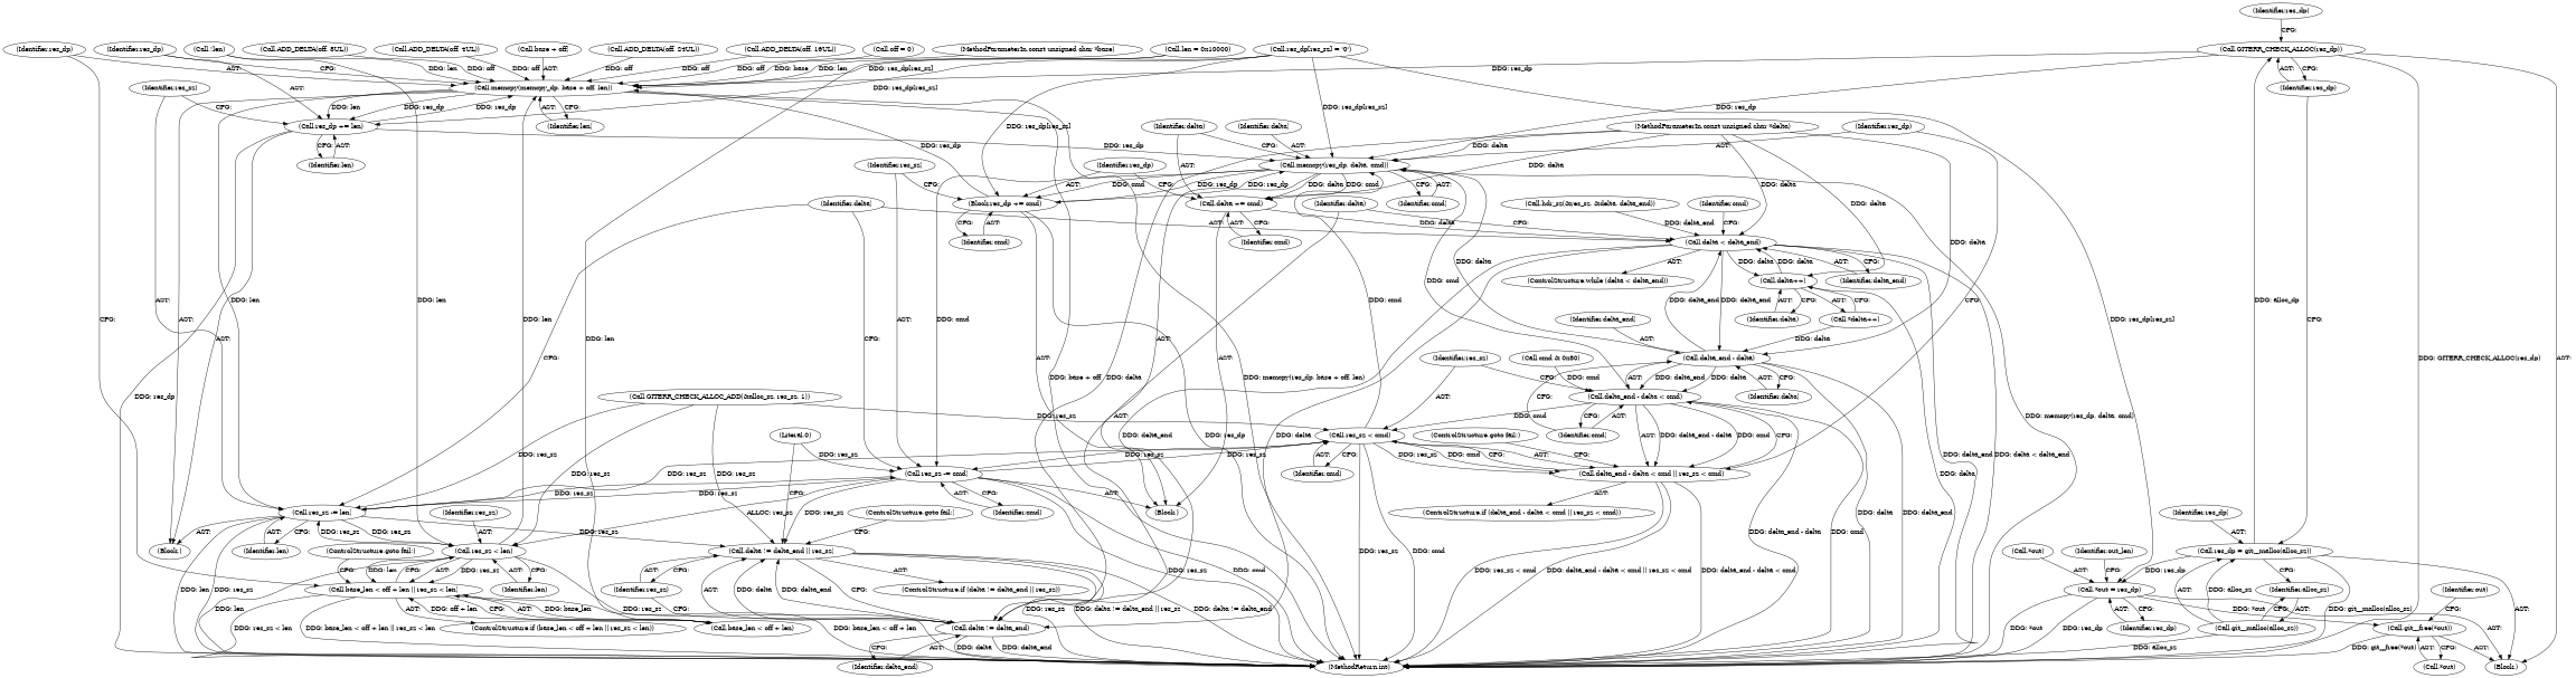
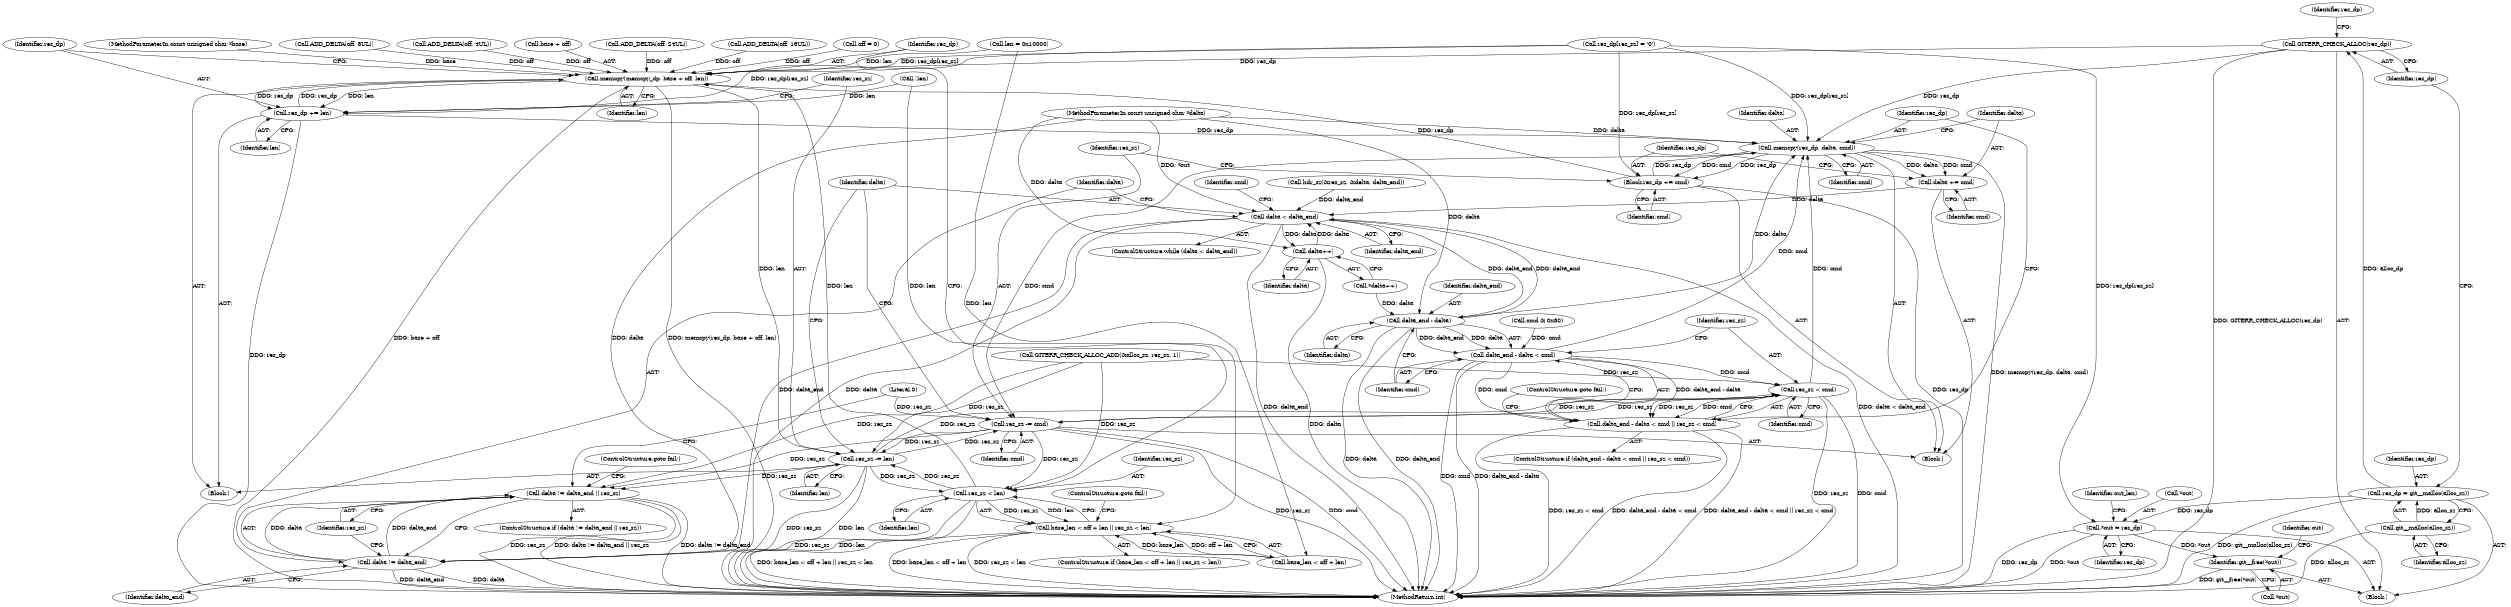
  digraph {
    n1 [label="(Call,GITERR_CHECK_ALLOC(res_dp))"]
    n2 [label="(Call,memcpy(memcpy_dp, base + off, len))"]
    n3 [label="(Call,memcpy(res_dp, delta, cmd))"]
    n4 [label="(Block,)"]
    n5 [label="(MethodReturn,int)"]
    n6 [label="(Identifier,res_dp)"]
    n7 [label="(Call,*out = res_dp)"]
-   n8 [label="(Call,git__free(*out))"]
+   n8 [label="(Identifier,git__free(*out))"]
    n9 [label="(Identifier,res_dp)"]
    n10 [label="(Call,res_dp += len)"]
    n11 [label="(Call,res_sz -= len)"]
    n12 [label="(Identifier,len)"]
    n13 [label="(Block,)"]
    n14 [label="(Call,delta += cmd)"]
    n15 [label="(Call,res_sz -= cmd)"]
    n16 [label="(Block,res_dp += cmd)"]
    n17 [label="(Block,)"]
    n18 [label="(Identifier,cmd)"]
    n19 [label="(Call,res_dp = git__malloc(alloc_sz))"]
    n20 [label="(Call,git__malloc(alloc_sz))"]
    n21 [label="(Identifier,alloc_sz)"]
    n22 [label="(Call,*out)"]
    n23 [label="(Identifier,len)"]
    n24 [label="(Call,res_sz < cmd)"]
    n25 [label="(Call,res_sz < len)"]
    n26 [label="(Call,delta != delta_end || res_sz)"]
    n27 [label="(Identifier,len)"]
    n28 [label="(Call,delta < delta_end)"]
    n29 [label="(Identifier,cmd)"]
    n30 [label="(Identifier,cmd)"]
    n31 [label="(Identifier,cmd)"]
    n32 [label="(Call,delta++)"]
    n33 [label="(Call,delta_end - delta)"]
    n34 [label="(Call,delta != delta_end)"]
    n35 [label="(Identifier,delta_end)"]
    n36 [label="(ControlStructure,while (delta < delta_end))"]
    n37 [label="(Call,*delta++)"]
    n38 [label="(Identifier,delta)"]
    n39 [label="(Call,delta_end - delta < cmd)"]
    n40 [label="(Identifier,delta)"]
    n41 [label="(Identifier,delta_end)"]
    n42 [label="(Call,delta_end - delta < cmd || res_sz < cmd)"]
    n43 [label="(Identifier,cmd)"]
    n44 [label="(ControlStructure,if (delta_end - delta < cmd || res_sz < cmd))"]
    n45 [label="(Identifier,cmd)"]
    n46 [label="(Call,base_len < off + len || res_sz < len)"]
    n47 [label="(Identifier,len)"]
    n48 [label="(Identifier,res_sz)"]
    n49 [label="(ControlStructure,if (delta != delta_end || res_sz))"]
    n50 [label="(ControlStructure,if (base_len < off + len || res_sz < len))"]
    n51 [label="(Call,base_len < off + len)"]
    n52 [label="(Identifier,res_dp)"]
    n53 [label="(Call,base + off)"]
    n54 [label="(Identifier,delta_end)"]
    n55 [label="(Call,len = 0x10000)"]
    n56 [label="(Call,res_dp[res_sz] = '\0')"]
    n57 [label="(Identifier,delta)"]
    n58 [label="(Call,ADD_DELTA(off, 24UL))"]
    n59 [label="(Literal,0)"]
    n60 [label="(Identifier,res_sz)"]
    n61 [label="(Identifier,res_sz)"]
    n62 [label="(Call,GITERR_CHECK_ALLOC_ADD(&alloc_sz, res_sz, 1))"]
    n63 [label="(Call,*out)"]
    n64 [label="(Identifier,delta)"]
    n65 [label="(Call,ADD_DELTA(off, 16UL))"]
    n66 [label="(Call,hdr_sz(&res_sz, &delta, delta_end))"]
    n67 [label="(Call,off = 0)"]
    n68 [label="(Identifier,out_len)"]
    n69 [label="(ControlStructure,goto fail;)"]
    n70 [label="(Identifier,res_dp)"]
    n71 [label="(Identifier,res_dp)"]
    n72 [label="(MethodParameterIn,const unsigned char *base)"]
    n73 [label="(Identifier,delta)"]
    n74 [label="(Call,cmd & 0x80)"]
    n75 [label="(Identifier,res_dp)"]
    n76 [label="(Identifier,cmd)"]
    n77 [label="(Identifier,delta)"]
    n78 [label="(Call,ADD_DELTA(off, 8UL))"]
    n79 [label="(Identifier,res_sz)"]
    n80 [label="(ControlStructure,goto fail;)"]
    n81 [label="(Identifier,out)"]
    n82 [label="(MethodParameterIn,const unsigned char *delta)"]
    n83 [label="(Identifier,res_sz)"]
    n84 [label="(ControlStructure,goto fail;)"]
    n85 [label="(Call,!len)"]
    n86 [label="(Call,ADD_DELTA(off, 4UL))"]
    n87 [label="(Identifier,res_dp)"]
    n88 [label="(Identifier,res_dp)"]
    n1 -> n2 [label="DDG: res_dp"]
    n1 -> n3 [label="DDG: res_dp"]
    n1 -> n4 [label="AST: "]
    n1 -> n5 [label="DDG: GITERR_CHECK_ALLOC(res_dp)"]
    n1 -> n6 [label="CFG: "]
    n2 -> n5 [label="DDG: base + off"]
    n2 -> n5 [label="DDG: memcpy(res_dp, base + off, len)"]
    n2 -> n10 [label="DDG: len"]
    n2 -> n10 [label="DDG: res_dp"]
    n2 -> n11 [label="DDG: len"]
    n2 -> n12 [label="CFG: "]
    n2 -> n13 [label="AST: "]
    n3 -> n5 [label="DDG: memcpy(res_dp, delta, cmd)"]
    n3 -> n14 [label="DDG: cmd"]
    n3 -> n14 [label="DDG: delta"]
    n3 -> n15 [label="DDG: cmd"]
    n3 -> n16 [label="DDG: cmd"]
    n3 -> n16 [label="DDG: res_dp"]
    n3 -> n17 [label="AST: "]
    n3 -> n18 [label="CFG: "]
    n6 -> n1 [label="AST: "]
    n6 -> n19 [label="CFG: "]
    n7 -> n4 [label="AST: "]
    n7 -> n5 [label="DDG: res_dp"]
    n7 -> n5 [label="DDG: *out"]
    n7 -> n8 [label="DDG: *out"]
    n7 -> n9 [label="CFG: "]
    n8 -> n4 [label="AST: "]
    n8 -> n5 [label="DDG: git__free(*out)"]
    n8 -> n22 [label="CFG: "]
    n9 -> n7 [label="AST: "]
    n10 -> n2 [label="DDG: res_dp"]
    n10 -> n3 [label="DDG: res_dp"]
    n10 -> n5 [label="DDG: res_dp"]
    n10 -> n13 [label="AST: "]
    n10 -> n23 [label="CFG: "]
    n11 -> n5 [label="DDG: len"]
    n11 -> n5 [label="DDG: res_sz"]
    n11 -> n13 [label="AST: "]
    n11 -> n15 [label="DDG: res_sz"]
    n11 -> n24 [label="DDG: res_sz"]
    n11 -> n25 [label="DDG: res_sz"]
    n11 -> n26 [label="DDG: res_sz"]
    n11 -> n27 [label="CFG: "]
    n12 -> n2 [label="AST: "]
    n14 -> n17 [label="AST: "]
    n14 -> n28 [label="DDG: delta"]
    n14 -> n29 [label="CFG: "]
    n15 -> n5 [label="DDG: res_sz"]
    n15 -> n5 [label="DDG: cmd"]
    n15 -> n11 [label="DDG: res_sz"]
    n15 -> n17 [label="AST: "]
    n15 -> n24 [label="DDG: res_sz"]
-   n15 -> n25 [label="ALLOC: res_sz"]
+   n15 -> n25 [label="DDG: res_sz"]
    n15 -> n26 [label="DDG: res_sz"]
    n15 -> n30 [label="CFG: "]
    n16 -> n2 [label="DDG: res_dp"]
    n16 -> n3 [label="DDG: res_dp"]
    n16 -> n5 [label="DDG: res_dp"]
    n16 -> n17 [label="AST: "]
    n16 -> n31 [label="CFG: "]
    n18 -> n3 [label="AST: "]
    n19 -> n1 [label="DDG: alloc_dp"]
    n19 -> n4 [label="AST: "]
    n19 -> n5 [label="DDG: git__malloc(alloc_sz)"]
    n19 -> n7 [label="DDG: res_dp"]
-   n19 -> n21 [label="CFG: "]
+   n19 -> n20 [label="CFG: "]
    n20 -> n5 [label="DDG: alloc_sz"]
    n20 -> n19 [label="AST: "]
    n20 -> n19 [label="DDG: alloc_sz"]
    n20 -> n21 [label="CFG: "]
    n21 -> n20 [label="AST: "]
    n22 -> n8 [label="AST: "]
    n23 -> n10 [label="AST: "]
    n24 -> n3 [label="DDG: cmd"]
    n24 -> n5 [label="DDG: res_sz"]
    n24 -> n5 [label="DDG: cmd"]
    n24 -> n15 [label="DDG: res_sz"]
    n24 -> n42 [label="AST: "]
    n24 -> n42 [label="DDG: res_sz"]
    n24 -> n42 [label="DDG: cmd"]
    n24 -> n45 [label="CFG: "]
    n25 -> n2 [label="DDG: len"]
    n25 -> n5 [label="DDG: len"]
    n25 -> n5 [label="DDG: res_sz"]
    n25 -> n11 [label="DDG: res_sz"]
    n25 -> n46 [label="AST: "]
    n25 -> n46 [label="DDG: res_sz"]
    n25 -> n46 [label="DDG: len"]
    n25 -> n47 [label="CFG: "]
    n26 -> n5 [label="DDG: res_sz"]
    n26 -> n5 [label="DDG: delta != delta_end || res_sz"]
    n26 -> n5 [label="DDG: delta != delta_end"]
    n26 -> n34 [label="CFG: "]
    n26 -> n48 [label="CFG: "]
    n26 -> n49 [label="AST: "]
    n27 -> n11 [label="AST: "]
    n28 -> n5 [label="DDG: delta < delta_end"]
    n28 -> n5 [label="DDG: delta_end"]
    n28 -> n32 [label="DDG: delta"]
    n28 -> n33 [label="DDG: delta_end"]
    n28 -> n34 [label="DDG: delta"]
    n28 -> n34 [label="DDG: delta_end"]
    n28 -> n35 [label="CFG: "]
    n28 -> n36 [label="AST: "]
    n29 -> n14 [label="AST: "]
    n30 -> n15 [label="AST: "]
    n31 -> n16 [label="AST: "]
    n32 -> n5 [label="DDG: delta"]
    n32 -> n28 [label="DDG: delta"]
    n32 -> n37 [label="AST: "]
    n32 -> n38 [label="CFG: "]
    n33 -> n3 [label="DDG: delta"]
    n33 -> n5 [label="DDG: delta"]
    n33 -> n5 [label="DDG: delta_end"]
    n33 -> n28 [label="DDG: delta_end"]
    n33 -> n39 [label="AST: "]
    n33 -> n39 [label="DDG: delta_end"]
    n33 -> n39 [label="DDG: delta"]
    n33 -> n40 [label="CFG: "]
    n34 -> n5 [label="DDG: delta"]
    n34 -> n5 [label="DDG: delta_end"]
    n34 -> n26 [label="AST: "]
    n34 -> n26 [label="DDG: delta"]
    n34 -> n26 [label="DDG: delta_end"]
    n34 -> n41 [label="CFG: "]
    n35 -> n28 [label="AST: "]
    n37 -> n32 [label="CFG: "]
    n37 -> n33 [label="DDG: delta"]
    n38 -> n32 [label="AST: "]
    n39 -> n3 [label="DDG: cmd"]
    n39 -> n5 [label="DDG: delta_end - delta"]
    n39 -> n5 [label="DDG: cmd"]
    n39 -> n24 [label="DDG: cmd"]
    n39 -> n42 [label="AST: "]
    n39 -> n42 [label="DDG: delta_end - delta"]
    n39 -> n42 [label="DDG: cmd"]
    n39 -> n43 [label="CFG: "]
    n40 -> n33 [label="AST: "]
    n41 -> n34 [label="AST: "]
    n42 -> n5 [label="DDG: res_sz < cmd"]
    n42 -> n5 [label="DDG: delta_end - delta < cmd || res_sz < cmd"]
    n42 -> n5 [label="DDG: delta_end - delta < cmd"]
    n42 -> n24 [label="CFG: "]
    n42 -> n39 [label="CFG: "]
    n42 -> n44 [label="AST: "]
    n43 -> n33 [label="CFG: "]
    n43 -> n39 [label="AST: "]
    n45 -> n24 [label="AST: "]
    n46 -> n5 [label="DDG: res_sz < len"]
    n46 -> n5 [label="DDG: base_len < off + len || res_sz < len"]
    n46 -> n5 [label="DDG: base_len < off + len"]
    n46 -> n25 [label="CFG: "]
    n46 -> n50 [label="AST: "]
    n46 -> n51 [label="CFG: "]
    n47 -> n25 [label="AST: "]
    n48 -> n26 [label="AST: "]
    n48 -> n34 [label="CFG: "]
    n51 -> n46 [label="AST: "]
    n51 -> n46 [label="DDG: base_len"]
    n51 -> n46 [label="DDG: off + len"]
    n52 -> n2 [label="AST: "]
    n52 -> n46 [label="CFG: "]
    n53 -> n2 [label="AST: "]
    n54 -> n33 [label="AST: "]
    n55 -> n2 [label="DDG: len"]
    n55 -> n51 [label="DDG: len"]
    n56 -> n2 [label="DDG: res_dp[res_sz]"]
    n56 -> n3 [label="DDG: res_dp[res_sz]"]
    n56 -> n7 [label="DDG: res_dp[res_sz]"]
    n56 -> n10 [label="DDG: res_dp[res_sz]"]
    n56 -> n16 [label="DDG: res_dp[res_sz]"]
    n57 -> n11 [label="CFG: "]
    n57 -> n15 [label="CFG: "]
    n57 -> n28 [label="AST: "]
    n58 -> n2 [label="DDG: off"]
    n59 -> n15 [label="DDG: res_sz"]
    n59 -> n26 [label="CFG: "]
    n60 -> n15 [label="AST: "]
    n60 -> n16 [label="CFG: "]
    n61 -> n25 [label="AST: "]
    n62 -> n11 [label="DDG: res_sz"]
    n62 -> n24 [label="DDG: res_sz"]
    n62 -> n25 [label="DDG: res_sz"]
    n62 -> n26 [label="DDG: res_sz"]
    n63 -> n7 [label="AST: "]
    n64 -> n3 [label="CFG: "]
    n64 -> n14 [label="AST: "]
    n65 -> n2 [label="DDG: off"]
    n66 -> n28 [label="DDG: delta_end"]
    n67 -> n2 [label="DDG: off"]
    n68 -> n7 [label="CFG: "]
    n69 -> n46 [label="CFG: "]
    n70 -> n14 [label="CFG: "]
    n70 -> n16 [label="AST: "]
    n71 -> n3 [label="AST: "]
    n71 -> n42 [label="CFG: "]
    n72 -> n2 [label="DDG: base"]
    n73 -> n3 [label="AST: "]
    n74 -> n39 [label="DDG: cmd"]
    n75 -> n2 [label="CFG: "]
    n75 -> n10 [label="AST: "]
    n76 -> n28 [label="CFG: "]
    n77 -> n28 [label="CFG: "]
    n77 -> n34 [label="AST: "]
    n78 -> n2 [label="DDG: off"]
    n79 -> n24 [label="AST: "]
    n79 -> n39 [label="CFG: "]
    n80 -> n26 [label="CFG: "]
    n81 -> n8 [label="CFG: "]
    n82 -> n3 [label="DDG: delta"]
-   n82 -> n14 [label="DDG: delta"]
-   n82 -> n28 [label="DDG: delta"]
+   n82 -> n28 [label="DDG: *out"]
    n82 -> n32 [label="DDG: delta"]
    n82 -> n33 [label="DDG: delta"]
    n82 -> n34 [label="DDG: delta"]
    n83 -> n10 [label="CFG: "]
    n83 -> n11 [label="AST: "]
    n84 -> n42 [label="CFG: "]
-   n85 -> n2 [label="DDG: len"]
+   n85 -> n10 [label="DDG: len"]
    n85 -> n25 [label="DDG: len"]
    n86 -> n2 [label="DDG: off"]
    n87 -> n1 [label="CFG: "]
    n88 -> n19 [label="AST: "]
  }
